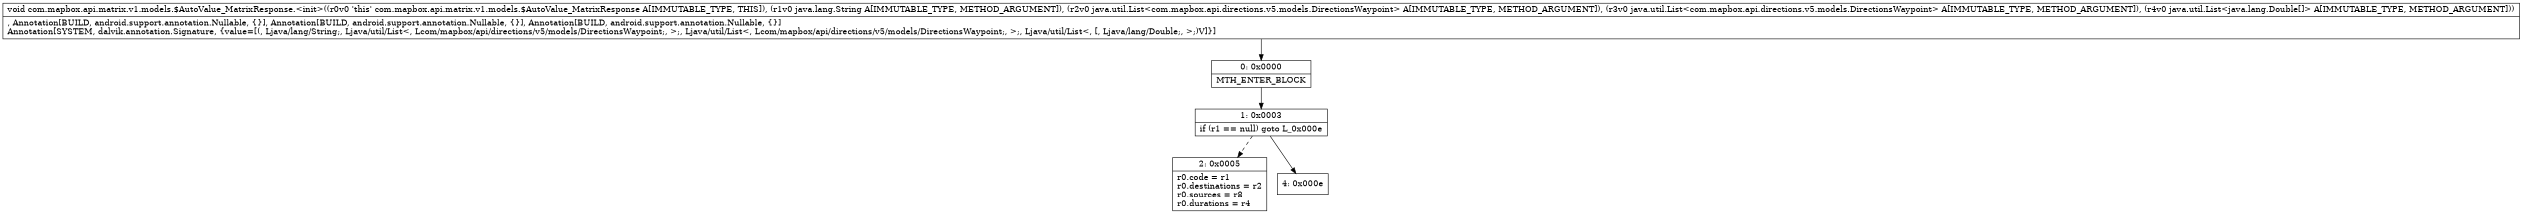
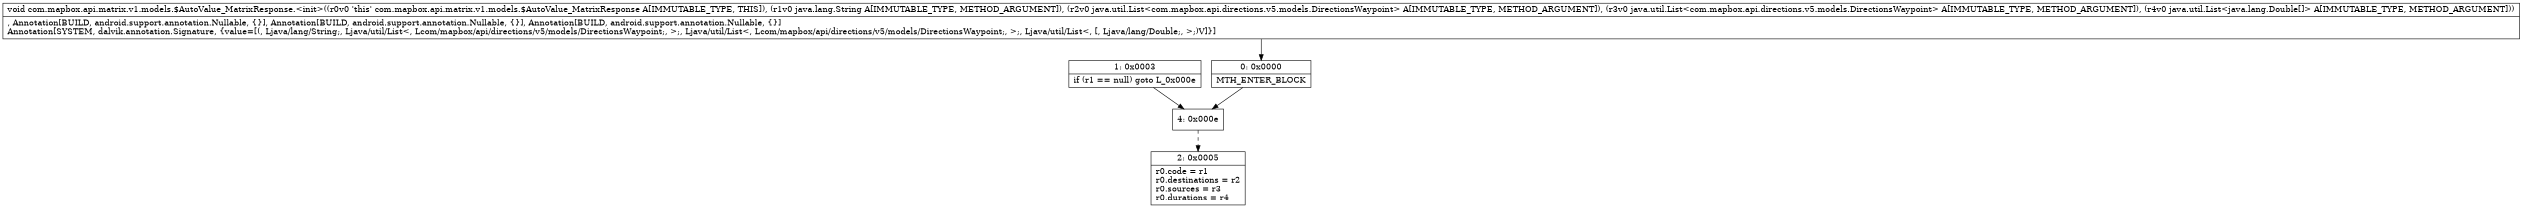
  digraph {
    node [shape=record]
    n1 [label="{0\:\ 0x0000|MTH_ENTER_BLOCK\l}"]
    n2 [label="{1\:\ 0x0003|if (r1 == null) goto L_0x000e\l}"]
-   n3 [label="{2\:\ 0x0005|r0.code = r1\lr0.destinations = r2\lr0.sources = r8\lr0.durations = r4\l}"]
+   n3 [label="{2\:\ 0x0005|r0.code = r1\lr0.destinations = r2\lr0.sources = r3\lr0.durations = r4\l}"]
    n4 [label="{4\:\ 0x000e}"]
    n5 [label="{void com.mapbox.api.matrix.v1.models.$AutoValue_MatrixResponse.\<init\>((r0v0 'this' com.mapbox.api.matrix.v1.models.$AutoValue_MatrixResponse A[IMMUTABLE_TYPE, THIS]), (r1v0 java.lang.String A[IMMUTABLE_TYPE, METHOD_ARGUMENT]), (r2v0 java.util.List\<com.mapbox.api.directions.v5.models.DirectionsWaypoint\> A[IMMUTABLE_TYPE, METHOD_ARGUMENT]), (r3v0 java.util.List\<com.mapbox.api.directions.v5.models.DirectionsWaypoint\> A[IMMUTABLE_TYPE, METHOD_ARGUMENT]), (r4v0 java.util.List\<java.lang.Double[]\> A[IMMUTABLE_TYPE, METHOD_ARGUMENT]))  | , Annotation[BUILD, android.support.annotation.Nullable, \{\}], Annotation[BUILD, android.support.annotation.Nullable, \{\}], Annotation[BUILD, android.support.annotation.Nullable, \{\}]\lAnnotation[SYSTEM, dalvik.annotation.Signature, \{value=[(, Ljava\/lang\/String;, Ljava\/util\/List\<, Lcom\/mapbox\/api\/directions\/v5\/models\/DirectionsWaypoint;, \>;, Ljava\/util\/List\<, Lcom\/mapbox\/api\/directions\/v5\/models\/DirectionsWaypoint;, \>;, Ljava\/util\/List\<, [, Ljava\/lang\/Double;, \>;)V]\}]\l}"]
-   n1 -> n2
-   n2 -> n3 [style=dashed]
+   n1 -> n4
+   n4 -> n3 [style=dashed]
    n2 -> n4
    n5 -> n1
  }
